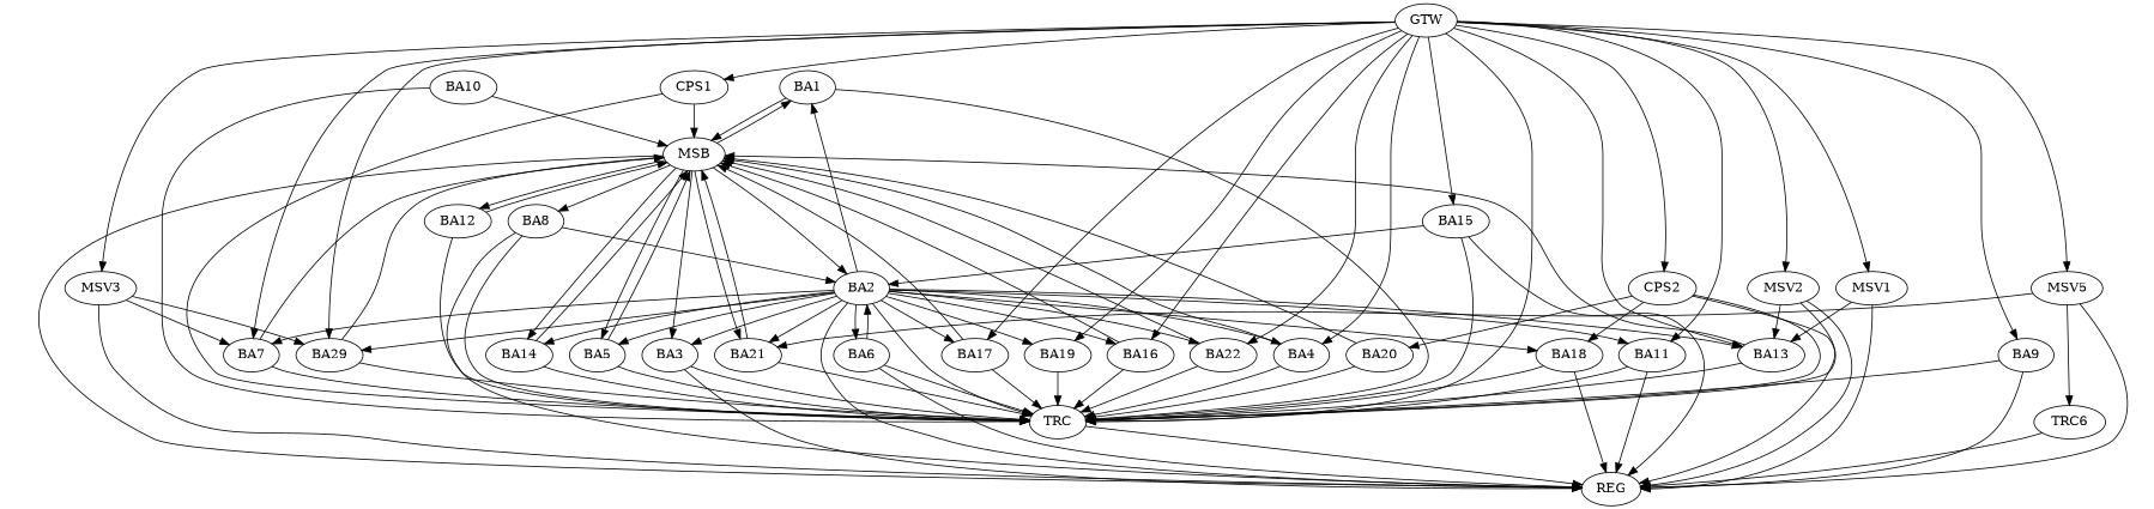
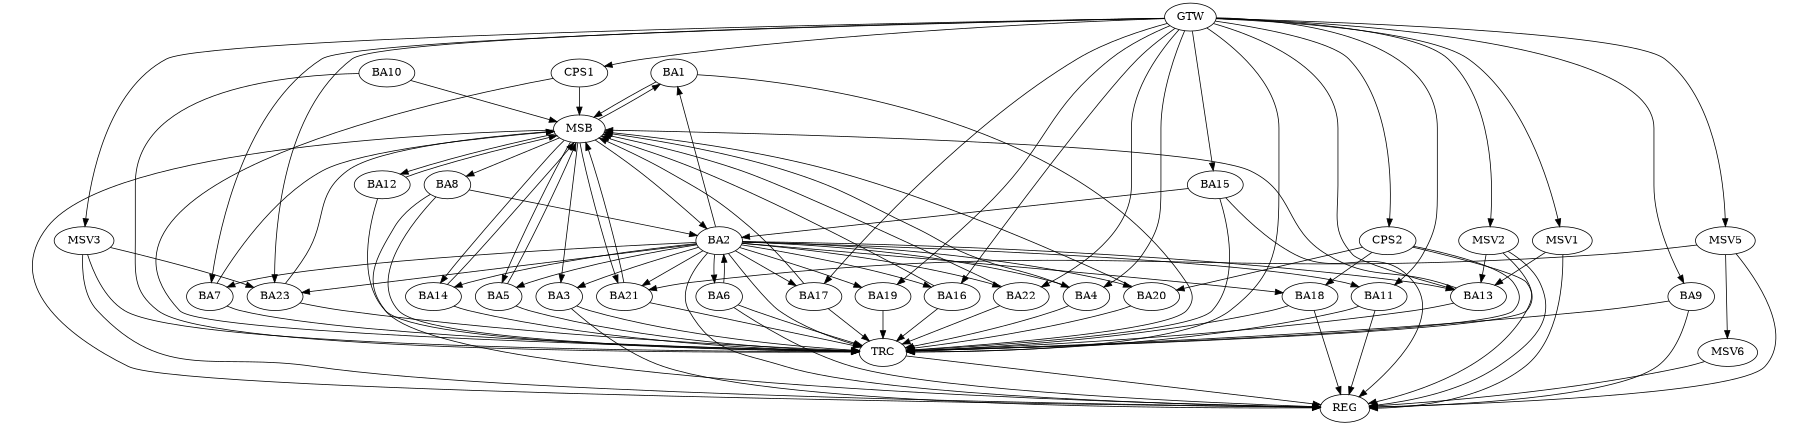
  strict digraph {
    n1 [label=BA1]
    n2 [label=MSB]
    n3 [label=TRC]
    n4 [label=BA2]
    n5 [label=BA3]
    n6 [label=BA5]
    n7 [label=BA14]
    n8 [label=BA21]
    n9 [label=REG]
    n10 [label=BA8]
    n11 [label=BA12]
    n12 [label=BA4]
    n13 [label=BA6]
    n14 [label=BA7]
    n15 [label=BA11]
    n16 [label=BA13]
    n17 [label=BA16]
    n18 [label=BA17]
    n19 [label=BA18]
    n20 [label=BA19]
    n21 [label=BA20]
    n22 [label=BA22]
-   n23 [label=BA29]
+   n23 [label=BA23]
    n24 [label=BA9]
    n25 [label=BA10]
    n26 [label=BA15]
    n27 [label=CPS1]
    n28 [label=CPS2]
    n29 [label=GTW]
    n30 [label=MSV1]
    n31 [label=MSV2]
    n32 [label=MSV3]
    n33 [label=MSV5]
-   n34 [label=TRC6]
+   n34 [label=MSV6]
    n1 -> n2
    n1 -> n3
    n2 -> n1
    n2 -> n4
    n2 -> n5
    n2 -> n6
    n2 -> n7
    n2 -> n8
    n2 -> n9
    n2 -> n10
    n2 -> n11
    n3 -> n9
    n4 -> n1
    n4 -> n3
    n4 -> n5
    n4 -> n6
    n4 -> n7
    n4 -> n8
    n4 -> n9
    n4 -> n12
    n4 -> n13
    n4 -> n14
    n4 -> n15
    n4 -> n16
    n4 -> n17
    n4 -> n18
    n4 -> n19
    n4 -> n20
+   n4 -> n21
    n4 -> n22
    n4 -> n23
    n5 -> n3
    n5 -> n9
    n6 -> n2
    n6 -> n3
    n7 -> n2
    n7 -> n3
    n8 -> n2
    n8 -> n3
    n10 -> n3
    n10 -> n4
    n10 -> n9
    n11 -> n2
    n11 -> n3
    n12 -> n2
    n12 -> n3
    n13 -> n3
    n13 -> n4
    n13 -> n9
    n14 -> n2
    n14 -> n3
    n15 -> n3
    n15 -> n9
    n16 -> n2
    n16 -> n3
    n17 -> n2
    n17 -> n3
    n18 -> n2
    n18 -> n3
    n19 -> n3
    n19 -> n9
    n20 -> n3
    n21 -> n2
    n21 -> n3
    n22 -> n2
    n22 -> n3
    n23 -> n2
    n23 -> n3
    n24 -> n3
    n24 -> n9
    n25 -> n2
    n25 -> n3
    n26 -> n3
    n26 -> n4
    n26 -> n9
    n27 -> n2
    n27 -> n3
    n28 -> n3
    n28 -> n9
    n28 -> n19
    n28 -> n21
    n29 -> n3
    n29 -> n12
    n29 -> n14
    n29 -> n15
    n29 -> n16
    n29 -> n17
    n29 -> n18
    n29 -> n20
    n29 -> n22
    n29 -> n23
    n29 -> n24
    n29 -> n26
    n29 -> n27
    n29 -> n28
    n29 -> n30
    n29 -> n31
    n29 -> n32
    n29 -> n33
    n30 -> n9
    n30 -> n16
    n31 -> n3
    n31 -> n9
    n31 -> n16
-   n32 -> n14
+   n32 -> n3
    n32 -> n9
    n32 -> n23
    n33 -> n8
    n33 -> n9
    n33 -> n34
    n34 -> n9
  }
